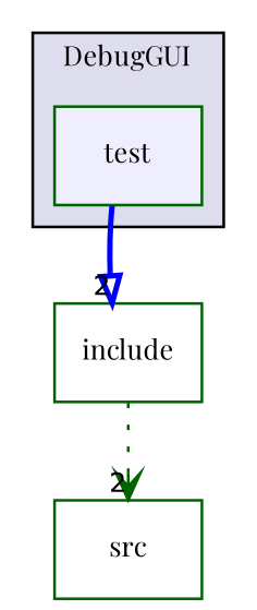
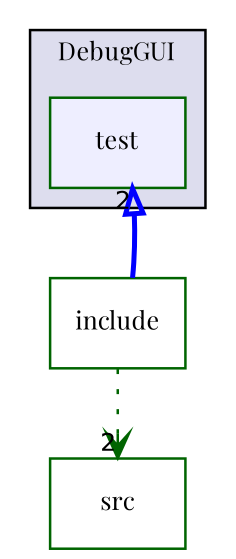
  digraph {
    compound=true
    fontname="Playfair Display"
    node [color=darkgreen fontname="Playfair Display" fontsize=10 shape=box]
    edge [fontname="Playfair Display" headlabel=2 labeldistance=1.5 labelfontname=Helvetica labelfontsize=10]
    n1 [fillcolor="#eeeeff" label=test pencolor=black style=filled]
    n2 [label=include]
    n3 [label=src]
    subgraph cluster_1 {
      bgcolor="#ddddee"
      fontsize=10
      label=DebugGUI
      pencolor=black
      n1
    }
-   n1 -> n2 [arrowhead=onormal color=blue style=bold]
+   n2 -> n1 [arrowhead=onormal color=blue style=bold]
    n2 -> n3 [arrowhead=vee color=darkgreen style=dotted]
  }
